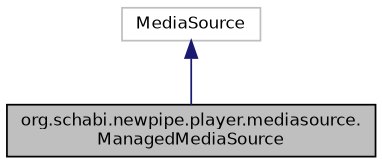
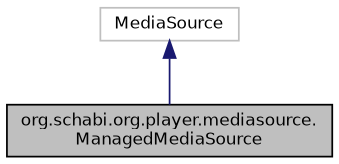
  digraph {
    node [fontname=Helvetica fontsize=10 shape=record style=filled]
-   n1 [color=black fillcolor=grey75 fontcolor=black height=0.2 label="org.schabi.newpipe.player.mediasource.\lManagedMediaSource" width=0.4]
+   n1 [color=black fillcolor=grey75 fontcolor=black height=0.2 label="org.schabi.org.player.mediasource.\lManagedMediaSource" width=0.4]
    n2 [color=grey75 fillcolor=white height=0.2 label=MediaSource width=0.4]
    n2 -> n1 [color=midnightblue dir=back fontname=Helvetica fontsize=10 labelfontname=Helvetica labelfontsize=10 style=solid]
  }
